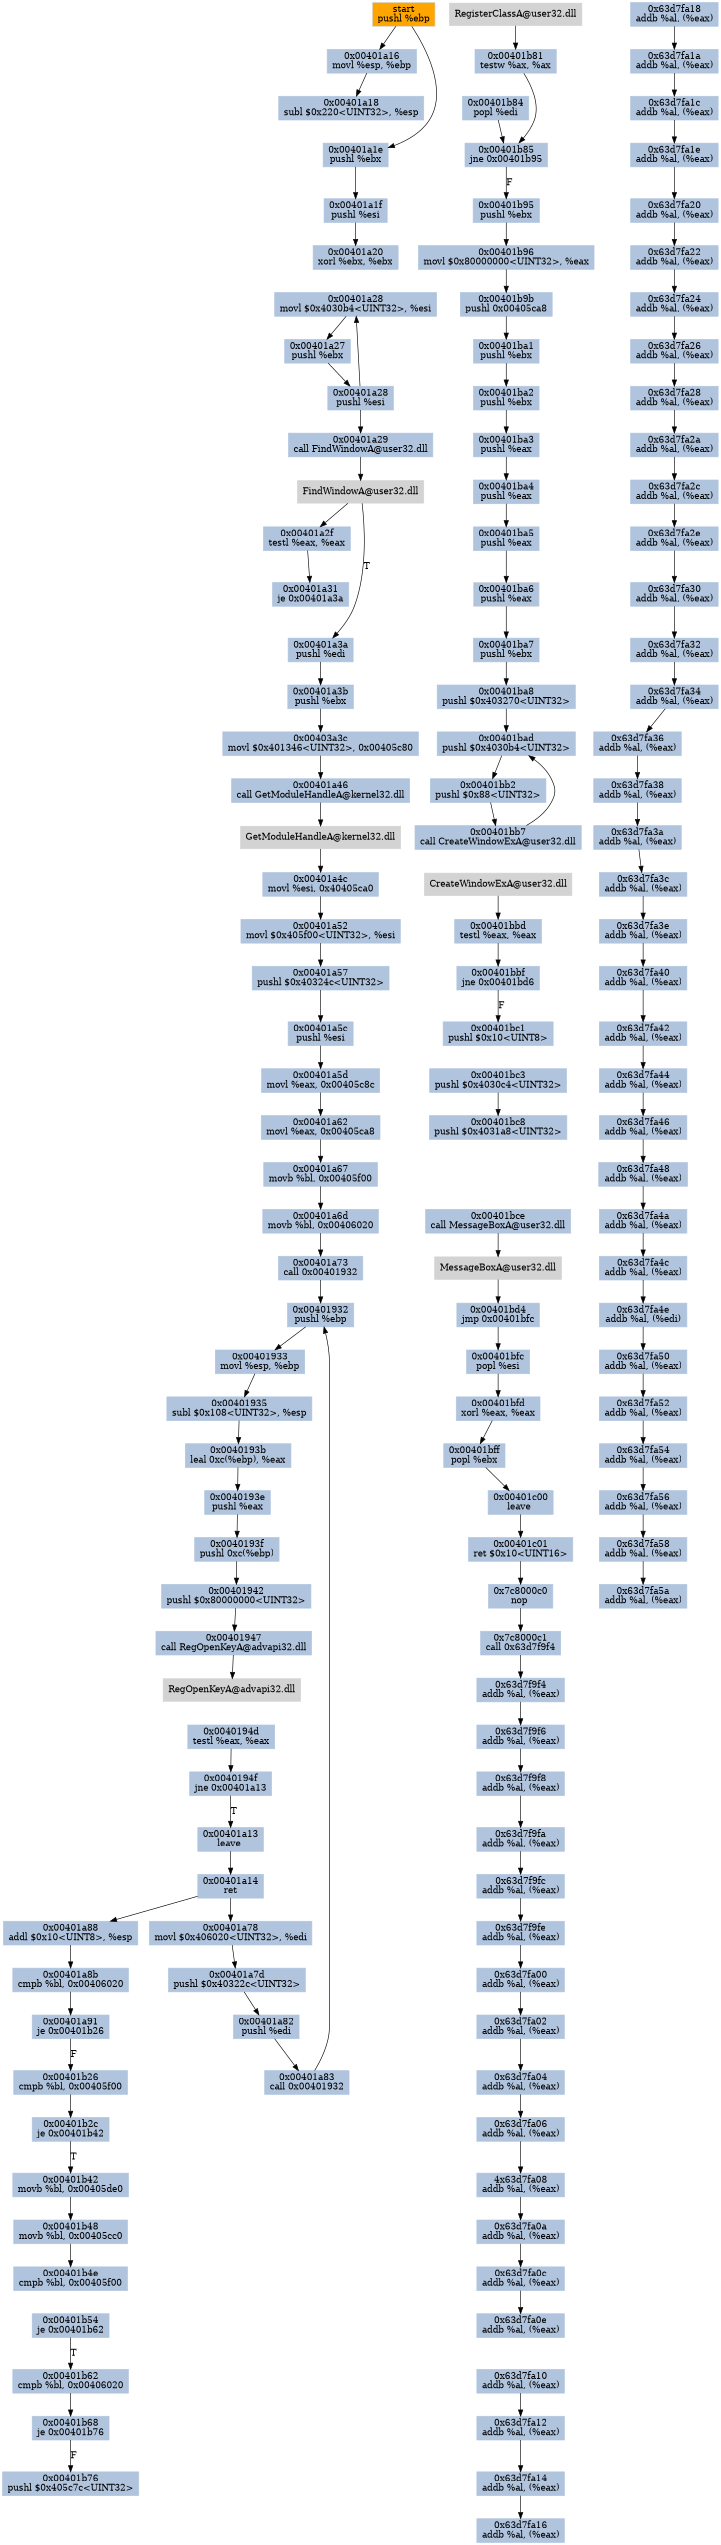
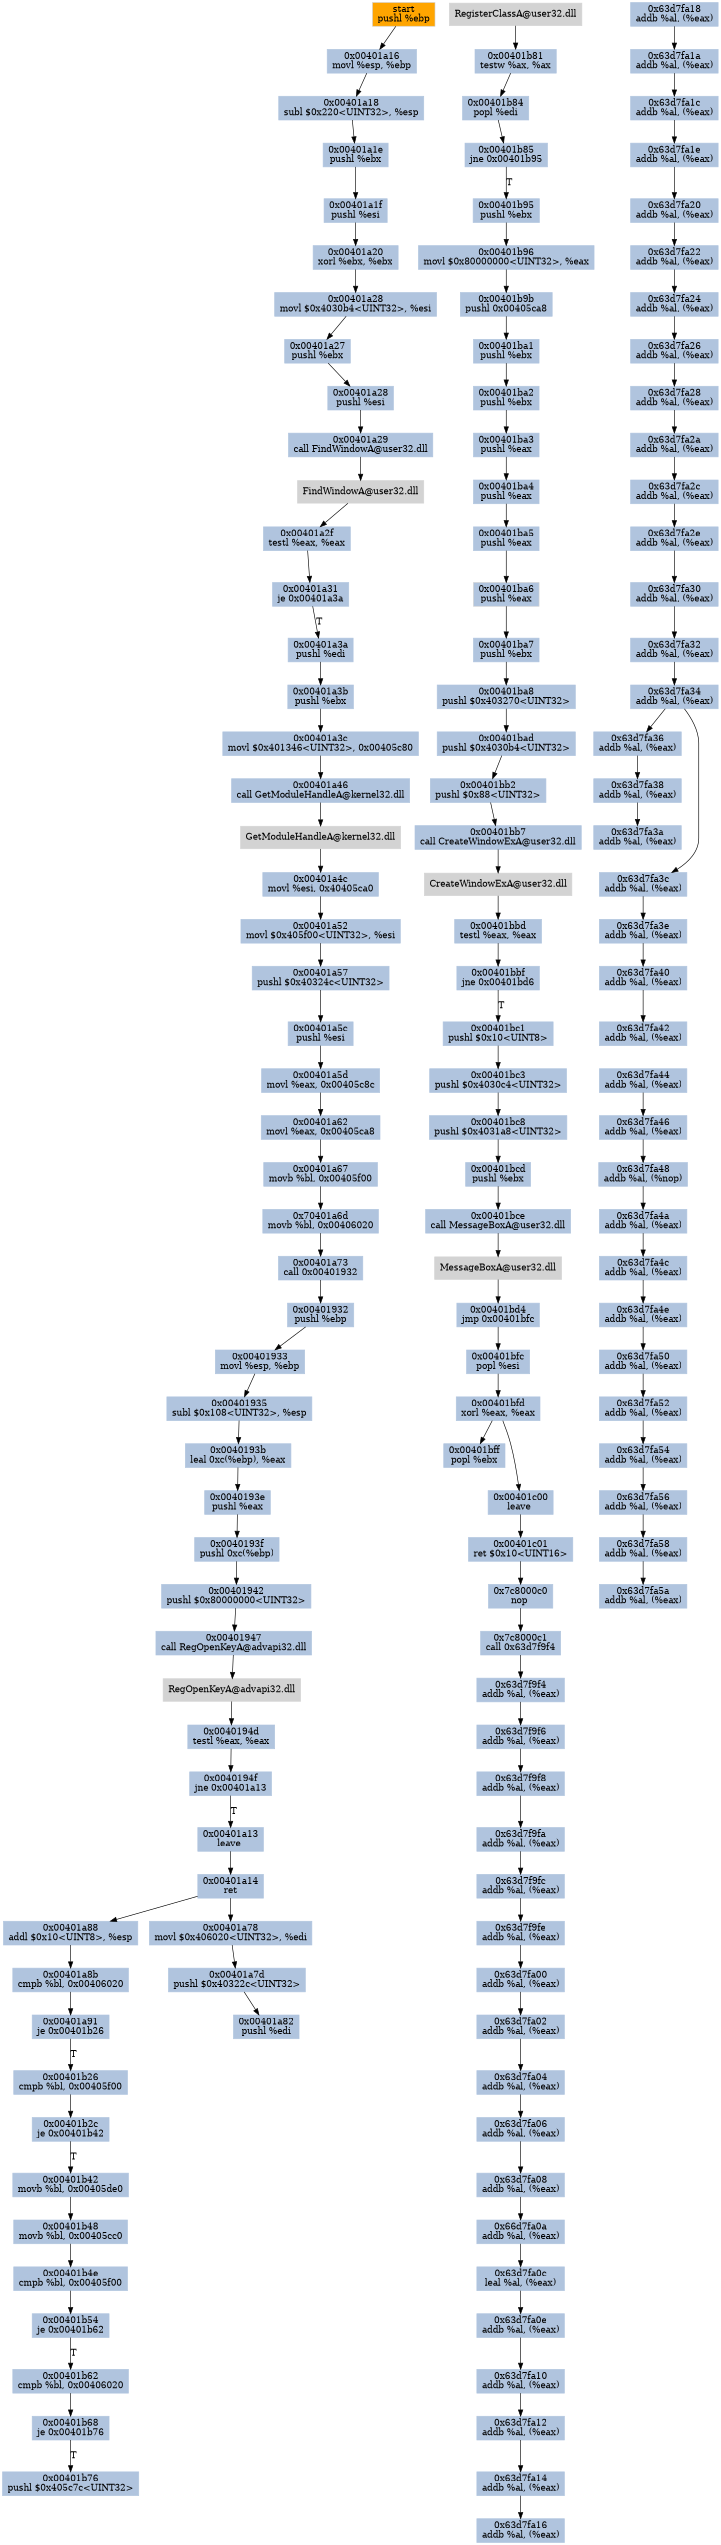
  digraph {
    node [color=lightsteelblue fillcolor=lightsteelblue shape=rectangle style=filled]
    edge [color="#000000"]
    n1 [color=lightgrey fillcolor=orange label="start\npushl %ebp"]
    n2 [label="0x00401a16\nmovl %esp, %ebp"]
    n3 [label="0x00401a18\nsubl $0x220<UINT32>, %esp"]
    n4 [label="0x00401a1e\npushl %ebx"]
    n5 [label="0x00401a1f\npushl %esi"]
    n6 [label="0x00401a20\nxorl %ebx, %ebx"]
    n7 [label="0x00401a28\nmovl $0x4030b4<UINT32>, %esi"]
    n8 [label="0x00401a27\npushl %ebx"]
    n9 [label="0x00401a28\npushl %esi"]
    n10 [label="0x00401a29\ncall FindWindowA@user32.dll"]
    n11 [color=lightgrey fillcolor=lightgrey label="FindWindowA@user32.dll"]
    n12 [label="0x00401a2f\ntestl %eax, %eax"]
    n13 [label="0x00401a31\nje 0x00401a3a"]
    n14 [label="0x00401a3a\npushl %edi"]
    n15 [label="0x00401a3b\npushl %ebx"]
-   n16 [label="0x00403a3c\nmovl $0x401346<UINT32>, 0x00405c80"]
+   n16 [label="0x00401a3c\nmovl $0x401346<UINT32>, 0x00405c80"]
    n17 [label="0x00401a46\ncall GetModuleHandleA@kernel32.dll"]
    n18 [color=lightgrey fillcolor=lightgrey label="GetModuleHandleA@kernel32.dll"]
    n19 [label="0x00401a4c\nmovl %esi, 0x40405ca0"]
    n20 [label="0x00401a52\nmovl $0x405f00<UINT32>, %esi"]
    n21 [label="0x00401a57\npushl $0x40324c<UINT32>"]
    n22 [label="0x00401a5c\npushl %esi"]
    n23 [label="0x00401a5d\nmovl %eax, 0x00405c8c"]
    n24 [label="0x00401a62\nmovl %eax, 0x00405ca8"]
    n25 [label="0x00401a67\nmovb %bl, 0x00405f00"]
-   n26 [label="0x00401a6d\nmovb %bl, 0x00406020"]
+   n26 [label="0x70401a6d\nmovb %bl, 0x00406020"]
    n27 [label="0x00401a73\ncall 0x00401932"]
    n28 [label="0x00401932\npushl %ebp"]
    n29 [label="0x00401933\nmovl %esp, %ebp"]
    n30 [label="0x00401935\nsubl $0x108<UINT32>, %esp"]
    n31 [label="0x0040193b\nleal 0xc(%ebp), %eax"]
    n32 [label="0x0040193e\npushl %eax"]
    n33 [label="0x0040193f\npushl 0xc(%ebp)"]
    n34 [label="0x00401942\npushl $0x80000000<UINT32>"]
    n35 [label="0x00401947\ncall RegOpenKeyA@advapi32.dll"]
    n36 [color=lightgrey fillcolor=lightgrey label="RegOpenKeyA@advapi32.dll"]
    n37 [label="0x0040194d\ntestl %eax, %eax"]
    n38 [label="0x0040194f\njne 0x00401a13"]
    n39 [label="0x00401a13\nleave "]
    n40 [label="0x00401a14\nret"]
    n41 [label="0x00401a78\nmovl $0x406020<UINT32>, %edi"]
    n42 [label="0x00401a88\naddl $0x10<UINT8>, %esp"]
    n43 [label="0x00401a7d\npushl $0x40322c<UINT32>"]
    n44 [label="0x00401a8b\ncmpb %bl, 0x00406020"]
    n45 [label="0x00401a82\npushl %edi"]
-   n46 [label="0x00401a83\ncall 0x00401932"]
    n47 [label="0x00401a91\nje 0x00401b26"]
    n48 [label="0x00401b26\ncmpb %bl, 0x00405f00"]
    n49 [label="0x00401b2c\nje 0x00401b42"]
    n50 [label="0x00401b42\nmovb %bl, 0x00405de0"]
    n51 [label="0x00401b48\nmovb %bl, 0x00405cc0"]
    n52 [label="0x00401b4e\ncmpb %bl, 0x00405f00"]
    n53 [label="0x00401b54\nje 0x00401b62"]
    n54 [label="0x00401b62\ncmpb %bl, 0x00406020"]
    n55 [label="0x00401b68\nje 0x00401b76"]
    n56 [label="0x00401b76\npushl $0x405c7c<UINT32>"]
    n57 [color=lightgrey fillcolor=lightgrey label="RegisterClassA@user32.dll"]
    n58 [label="0x00401b81\ntestw %ax, %ax"]
    n59 [label="0x00401b84\npopl %edi"]
    n60 [label="0x00401b85\njne 0x00401b95"]
    n61 [label="0x00401b95\npushl %ebx"]
    n62 [label="0x00401b96\nmovl $0x80000000<UINT32>, %eax"]
    n63 [label="0x00401b9b\npushl 0x00405ca8"]
    n64 [label="0x00401ba1\npushl %ebx"]
    n65 [label="0x00401ba2\npushl %ebx"]
    n66 [label="0x00401ba3\npushl %eax"]
    n67 [label="0x00401ba4\npushl %eax"]
    n68 [label="0x00401ba5\npushl %eax"]
    n69 [color=lightgrey label="0x00401ba6\npushl %eax"]
    n70 [label="0x00401ba7\npushl %ebx"]
    n71 [label="0x00401ba8\npushl $0x403270<UINT32>"]
    n72 [label="0x00401bad\npushl $0x4030b4<UINT32>"]
    n73 [label="0x00401bb2\npushl $0x88<UINT32>"]
    n74 [label="0x00401bb7\ncall CreateWindowExA@user32.dll"]
    n75 [color=lightgrey fillcolor=lightgrey label="CreateWindowExA@user32.dll"]
    n76 [label="0x00401bbd\ntestl %eax, %eax"]
    n77 [label="0x00401bbf\njne 0x00401bd6"]
    n78 [label="0x00401bc1\npushl $0x10<UINT8>"]
    n79 [label="0x00401bc3\npushl $0x4030c4<UINT32>"]
    n80 [label="0x00401bc8\npushl $0x4031a8<UINT32>"]
+   n81 [label="0x00401bcd\npushl %ebx"]
    n82 [label="0x00401bce\ncall MessageBoxA@user32.dll"]
    n83 [color=lightgrey fillcolor=lightgrey label="MessageBoxA@user32.dll"]
    n84 [label="0x00401bd4\njmp 0x00401bfc"]
    n85 [label="0x00401bfc\npopl %esi"]
    n86 [label="0x00401bfd\nxorl %eax, %eax"]
    n87 [label="0x00401bff\npopl %ebx"]
    n88 [label="0x00401c00\nleave "]
    n89 [label="0x00401c01\nret $0x10<UINT16>"]
    n90 [label="0x7c8000c0\nnop "]
    n91 [label="0x7c8000c1\ncall 0x63d7f9f4"]
    n92 [label="0x63d7f9f4\naddb %al, (%eax)"]
    n93 [label="0x63d7f9f6\naddb %al, (%eax)"]
    n94 [label="0x63d7f9f8\naddb %al, (%eax)"]
    n95 [label="0x63d7f9fa\naddb %al, (%eax)"]
    n96 [label="0x63d7f9fc\naddb %al, (%eax)"]
    n97 [label="0x63d7f9fe\naddb %al, (%eax)"]
    n98 [label="0x63d7fa00\naddb %al, (%eax)"]
    n99 [label="0x63d7fa02\naddb %al, (%eax)"]
    n100 [label="0x63d7fa04\naddb %al, (%eax)"]
    n101 [label="0x63d7fa06\naddb %al, (%eax)"]
-   n102 [label="4x63d7fa08\naddb %al, (%eax)"]
-   n103 [label="0x63d7fa0a\naddb %al, (%eax)"]
-   n104 [label="0x63d7fa0c\naddb %al, (%eax)"]
+   n102 [label="0x63d7fa08\naddb %al, (%eax)"]
+   n103 [label="0x66d7fa0a\naddb %al, (%eax)"]
+   n104 [label="0x63d7fa0c\nleal %al, (%eax)"]
    n105 [label="0x63d7fa0e\naddb %al, (%eax)"]
    n106 [label="0x63d7fa10\naddb %al, (%eax)"]
    n107 [label="0x63d7fa12\naddb %al, (%eax)"]
    n108 [label="0x63d7fa14\naddb %al, (%eax)"]
    n109 [label="0x63d7fa16\naddb %al, (%eax)"]
    n110 [label="0x63d7fa18\naddb %al, (%eax)"]
    n111 [label="0x63d7fa1a\naddb %al, (%eax)"]
    n112 [label="0x63d7fa1c\naddb %al, (%eax)"]
    n113 [label="0x63d7fa1e\naddb %al, (%eax)"]
    n114 [label="0x63d7fa20\naddb %al, (%eax)"]
    n115 [label="0x63d7fa22\naddb %al, (%eax)"]
    n116 [label="0x63d7fa24\naddb %al, (%eax)"]
    n117 [label="0x63d7fa26\naddb %al, (%eax)"]
    n118 [label="0x63d7fa28\naddb %al, (%eax)"]
    n119 [label="0x63d7fa2a\naddb %al, (%eax)"]
    n120 [label="0x63d7fa2c\naddb %al, (%eax)"]
    n121 [label="0x63d7fa2e\naddb %al, (%eax)"]
    n122 [label="0x63d7fa30\naddb %al, (%eax)"]
    n123 [label="0x63d7fa32\naddb %al, (%eax)"]
    n124 [label="0x63d7fa34\naddb %al, (%eax)"]
    n125 [label="0x63d7fa36\naddb %al, (%eax)"]
    n126 [label="0x63d7fa38\naddb %al, (%eax)"]
    n127 [label="0x63d7fa3a\naddb %al, (%eax)"]
    n128 [label="0x63d7fa3c\naddb %al, (%eax)"]
    n129 [label="0x63d7fa3e\naddb %al, (%eax)"]
    n130 [label="0x63d7fa40\naddb %al, (%eax)"]
    n131 [label="0x63d7fa42\naddb %al, (%eax)"]
    n132 [label="0x63d7fa44\naddb %al, (%eax)"]
    n133 [label="0x63d7fa46\naddb %al, (%eax)"]
-   n134 [label="0x63d7fa48\naddb %al, (%eax)"]
+   n134 [label="0x63d7fa48\naddb %al, (%nop)"]
    n135 [label="0x63d7fa4a\naddb %al, (%eax)"]
    n136 [label="0x63d7fa4c\naddb %al, (%eax)"]
-   n137 [label="0x63d7fa4e\naddb %al, (%edi)"]
+   n137 [label="0x63d7fa4e\naddb %al, (%eax)"]
    n138 [label="0x63d7fa50\naddb %al, (%eax)"]
    n139 [label="0x63d7fa52\naddb %al, (%eax)"]
    n140 [label="0x63d7fa54\naddb %al, (%eax)"]
    n141 [label="0x63d7fa56\naddb %al, (%eax)"]
    n142 [label="0x63d7fa58\naddb %al, (%eax)"]
    n143 [label="0x63d7fa5a\naddb %al, (%eax)"]
    n1 -> n2
    n2 -> n3
-   n1 -> n4
+   n3 -> n4
    n4 -> n5
    n5 -> n6
-   n9 -> n7
+   n6 -> n7
    n7 -> n8
    n8 -> n9
    n9 -> n10
    n10 -> n11
    n11 -> n12
    n12 -> n13
-   n11 -> n14 [label=T]
+   n13 -> n14 [label=T]
    n14 -> n15
    n15 -> n16
    n16 -> n17
    n17 -> n18
    n18 -> n19
    n19 -> n20
    n20 -> n21
    n21 -> n22
    n22 -> n23
    n23 -> n24
    n24 -> n25
    n25 -> n26
    n26 -> n27
    n27 -> n28
    n28 -> n29
    n29 -> n30
    n30 -> n31
    n31 -> n32
    n32 -> n33
    n33 -> n34
    n34 -> n35
    n35 -> n36
+   n36 -> n37
    n37 -> n38
    n38 -> n39 [label=T]
    n39 -> n40
    n40 -> n41
    n40 -> n42
    n41 -> n43
    n42 -> n44
    n43 -> n45
    n44 -> n47
-   n45 -> n46
-   n46 -> n28
-   n47 -> n48 [label=F]
+   n47 -> n48 [label=T]
    n48 -> n49
    n49 -> n50 [label=T]
    n50 -> n51
    n51 -> n52
+   n52 -> n53
    n53 -> n54 [label=T]
    n54 -> n55
-   n55 -> n56 [label=F]
+   n55 -> n56 [label=T]
    n57 -> n58
-   n58 -> n60
+   n58 -> n59
    n59 -> n60
-   n60 -> n61 [label=F]
+   n60 -> n61 [label=T]
    n61 -> n62
    n62 -> n63
    n63 -> n64
    n64 -> n65
    n65 -> n66
    n66 -> n67
    n67 -> n68
    n68 -> n69
    n69 -> n70
    n70 -> n71
    n71 -> n72
    n72 -> n73
    n73 -> n74
-   n74 -> n72
+   n74 -> n75
    n75 -> n76
    n76 -> n77
-   n77 -> n78 [label=F]
+   n77 -> n78 [label=T]
+   n78 -> n79
    n79 -> n80
+   n80 -> n81
+   n81 -> n82
    n82 -> n83
    n83 -> n84
    n84 -> n85
    n85 -> n86
    n86 -> n87
-   n87 -> n88
+   n86 -> n88
    n88 -> n89
    n89 -> n90
    n90 -> n91
    n91 -> n92
    n92 -> n93
    n93 -> n94
    n94 -> n95
    n95 -> n96
    n96 -> n97
    n97 -> n98
    n98 -> n99
    n99 -> n100
    n100 -> n101
    n101 -> n102
    n102 -> n103
    n103 -> n104
    n104 -> n105
+   n105 -> n106
    n106 -> n107
    n107 -> n108
    n108 -> n109
    n110 -> n111
    n111 -> n112
    n112 -> n113
    n113 -> n114
    n114 -> n115
    n115 -> n116
    n116 -> n117
    n117 -> n118
    n118 -> n119
    n119 -> n120
    n120 -> n121
    n121 -> n122
    n122 -> n123
    n123 -> n124
    n124 -> n125
    n125 -> n126
    n126 -> n127
-   n127 -> n128
+   n124 -> n128
    n128 -> n129
    n129 -> n130
    n130 -> n131
-   n131 -> n132
    n132 -> n133
    n133 -> n134
    n134 -> n135
    n135 -> n136
    n136 -> n137
    n137 -> n138
    n138 -> n139
    n139 -> n140
    n140 -> n141
    n141 -> n142
    n142 -> n143
  }
